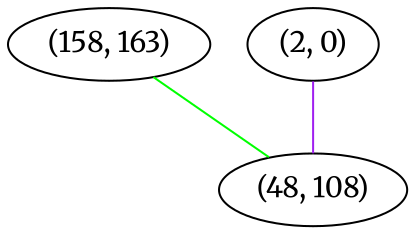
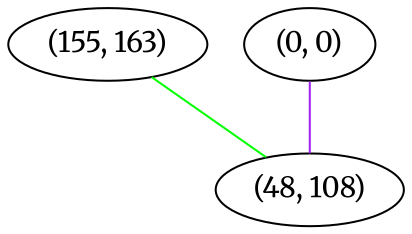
  graph {
    fontname=Merriweather
    node [fontname=Merriweather]
    edge [fontname=Merriweather]
    n1 [label="(48, 108)"]
-   "(158, 163)"
-   "(0, 0)" [label="(2, 0)"]
+   "(158, 163)" [label="(155, 163)"]
+   "(0, 0)"
    "(158, 163)" -- n1 [color=green weight=2]
    "(0, 0)" -- n1 [color=purple weight=4]
  }
